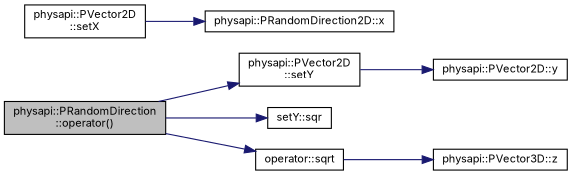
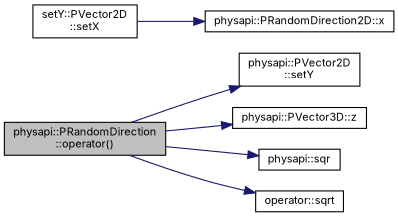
  digraph {
    fontname=Inter
    rankdir=LR
    node [color=black fillcolor=white fontname=Inter fontsize=10 shape=record style=filled]
    edge [color=midnightblue fontname=Inter fontsize=10 labelfontname=Helvetica labelfontsize=10 style=solid]
    n1 [fillcolor=grey75 fontcolor=black height=0.2 label="physapi::PRandomDirection\l::operator()" width=0.4]
    n2 [height=0.2 label="physapi::PVector2D\l::setY" width=0.4]
    n3 [height=0.2 label="physapi::PVector3D::z" width=0.4]
-   n4 [height=0.2 label="setY::sqr" width=0.4]
+   n4 [height=0.2 label="physapi::sqr" width=0.4]
    n5 [height=0.2 label="operator::sqrt" width=0.4]
-   n6 [height=0.2 label="physapi::PVector2D\l::setX" width=0.4]
+   n6 [height=0.2 label="setY::PVector2D\l::setX" width=0.4]
    n7 [height=0.2 label="physapi::PRandomDirection2D::x" width=0.4]
-   n8 [height=0.2 label="physapi::PVector2D::y" width=0.4]
    n1 -> n2
-   n5 -> n3
+   n1 -> n3
    n1 -> n4
    n1 -> n5
-   n2 -> n8
    n6 -> n7
  }
